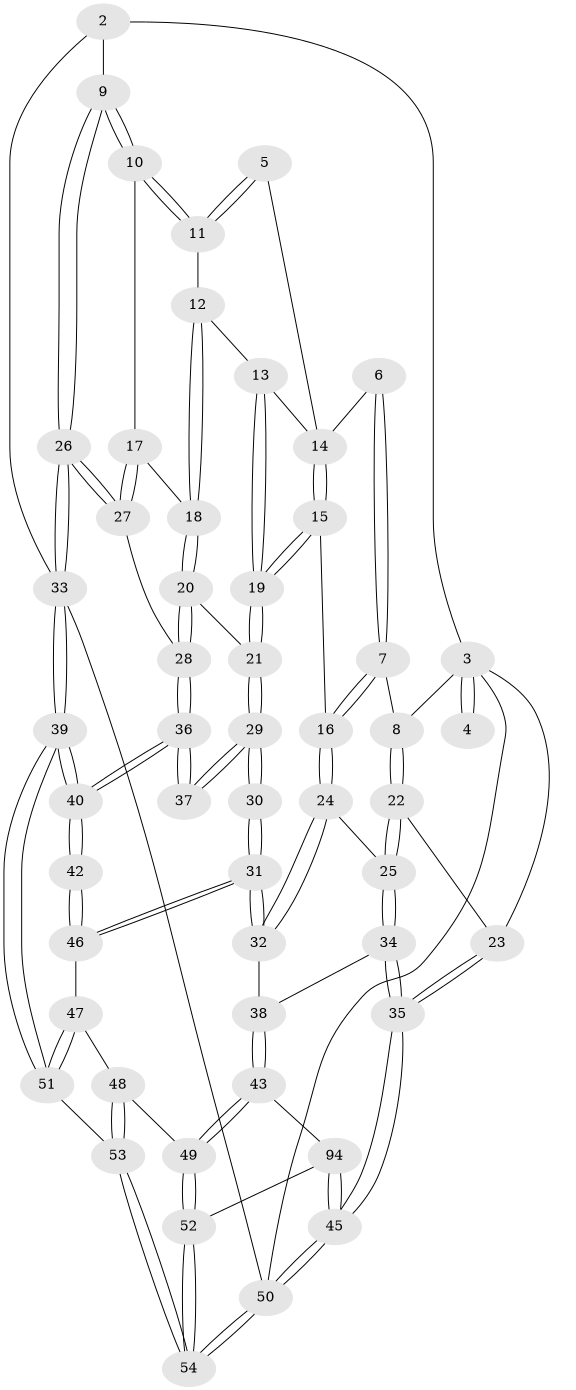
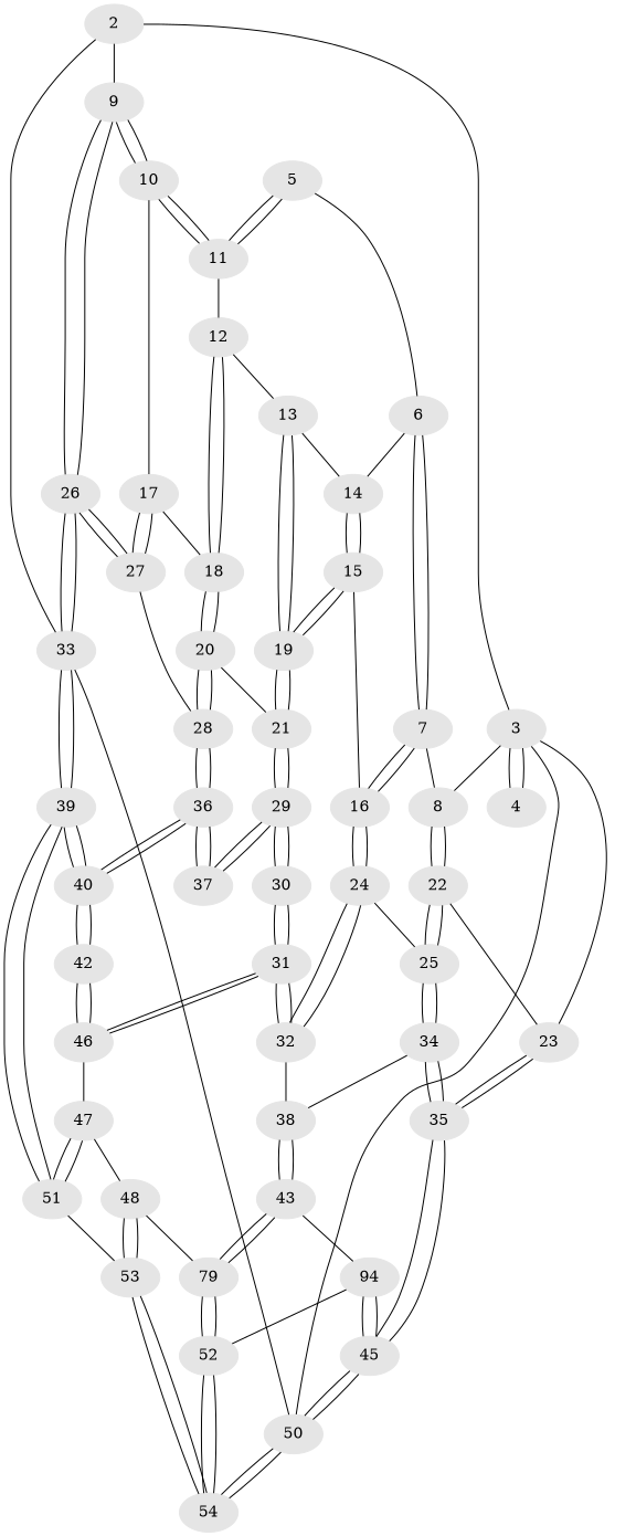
  graph {
    fontname="DejaVu Serif"
    node [color=gray90 fontname="DejaVu Serif" style=filled]
    edge [fontname="DejaVu Serif"]
    2
    3
    9
    33
    5
    6
    11
    4
    23
    50
    8
    10
    26
    39
    35
    54
    22
    7
    14
    12
    16
    15
    24
    25
    17
    27
    18
    13
    19
    20
    21
    32
    28
    29
    36
    30
    37
    34
    45
    38
    40
    31
    46
    47
    43
    51
    42
    n48 [label=94]
-   49
+   49 [label=79]
    53
    52
    48
    2 -- 3
    2 -- 9
    2 -- 33
    3 -- 4
    3 -- 4
    3 -- 23
    3 -- 50
    3 -- 8
    9 -- 10
    9 -- 10
    9 -- 26
    9 -- 26
    33 -- 50
    33 -- 39
    33 -- 39
-   5 -- 14
+   5 -- 6
    5 -- 11
    5 -- 11
    6 -- 7
    6 -- 7
    6 -- 14
    11 -- 12
    23 -- 35
    23 -- 35
    50 -- 54
    50 -- 54
    8 -- 22
    8 -- 22
    10 -- 11
    10 -- 11
    10 -- 17
    26 -- 33
    26 -- 33
    26 -- 27
    26 -- 27
    39 -- 40
    39 -- 40
    39 -- 51
    39 -- 51
    35 -- 45
    35 -- 45
    22 -- 23
    22 -- 25
    22 -- 25
    7 -- 8
    7 -- 16
    7 -- 16
    14 -- 15
    14 -- 15
    12 -- 18
    12 -- 18
    12 -- 13
    16 -- 24
    16 -- 24
    15 -- 16
    15 -- 19
    15 -- 19
    24 -- 25
    24 -- 32
    24 -- 32
    25 -- 34
    25 -- 34
    17 -- 27
    17 -- 27
    17 -- 18
    27 -- 28
    18 -- 20
    18 -- 20
    13 -- 14
    13 -- 19
    13 -- 19
    19 -- 21
    19 -- 21
    20 -- 21
    20 -- 28
    20 -- 28
    21 -- 29
    21 -- 29
    32 -- 38
    28 -- 36
    28 -- 36
    29 -- 30
    29 -- 30
    29 -- 37
    29 -- 37
    36 -- 37
    36 -- 37
    36 -- 40
    36 -- 40
    30 -- 31
    30 -- 31
    34 -- 35
    34 -- 35
    34 -- 38
    45 -- 50
    45 -- 50
    38 -- 43
    38 -- 43
    40 -- 42
    40 -- 42
    31 -- 32
    31 -- 32
    31 -- 46
    31 -- 46
    46 -- 47
    47 -- 51
    47 -- 51
    47 -- 48
    43 -- n48
    43 -- 49
    43 -- 49
    51 -- 53
    42 -- 46
    42 -- 46
    n48 -- 45
    n48 -- 45
    n48 -- 52
    49 -- 52
    49 -- 52
    53 -- 54
    53 -- 54
    52 -- 54
    52 -- 54
    48 -- 49
    48 -- 53
    48 -- 53
  }
